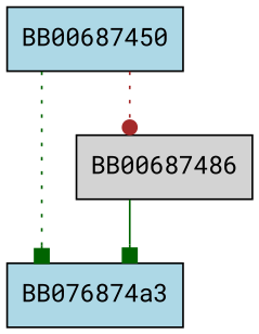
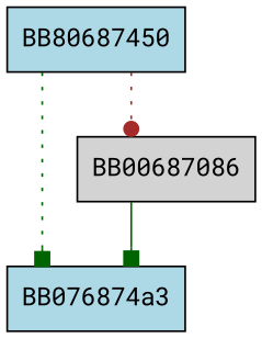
  digraph {
    fontname="Roboto Mono"
    splines=ortho
    node [fillcolor=lightblue fontname="Roboto Mono" shape=box style=filled]
    edge [arrowhead=box color=darkgreen fontname="Roboto Mono" style=dotted]
    n1 [label=BB076874a3]
-   BB00687450
-   BB00687486 [fillcolor=lightgrey]
+   BB00687450 [label=BB80687450]
+   BB00687486 [fillcolor=lightgrey label=BB00687086]
    BB00687450 -> n1
    BB00687450 -> BB00687486 [arrowhead=dot color=brown]
    BB00687486 -> n1 [style=solid]
  }
